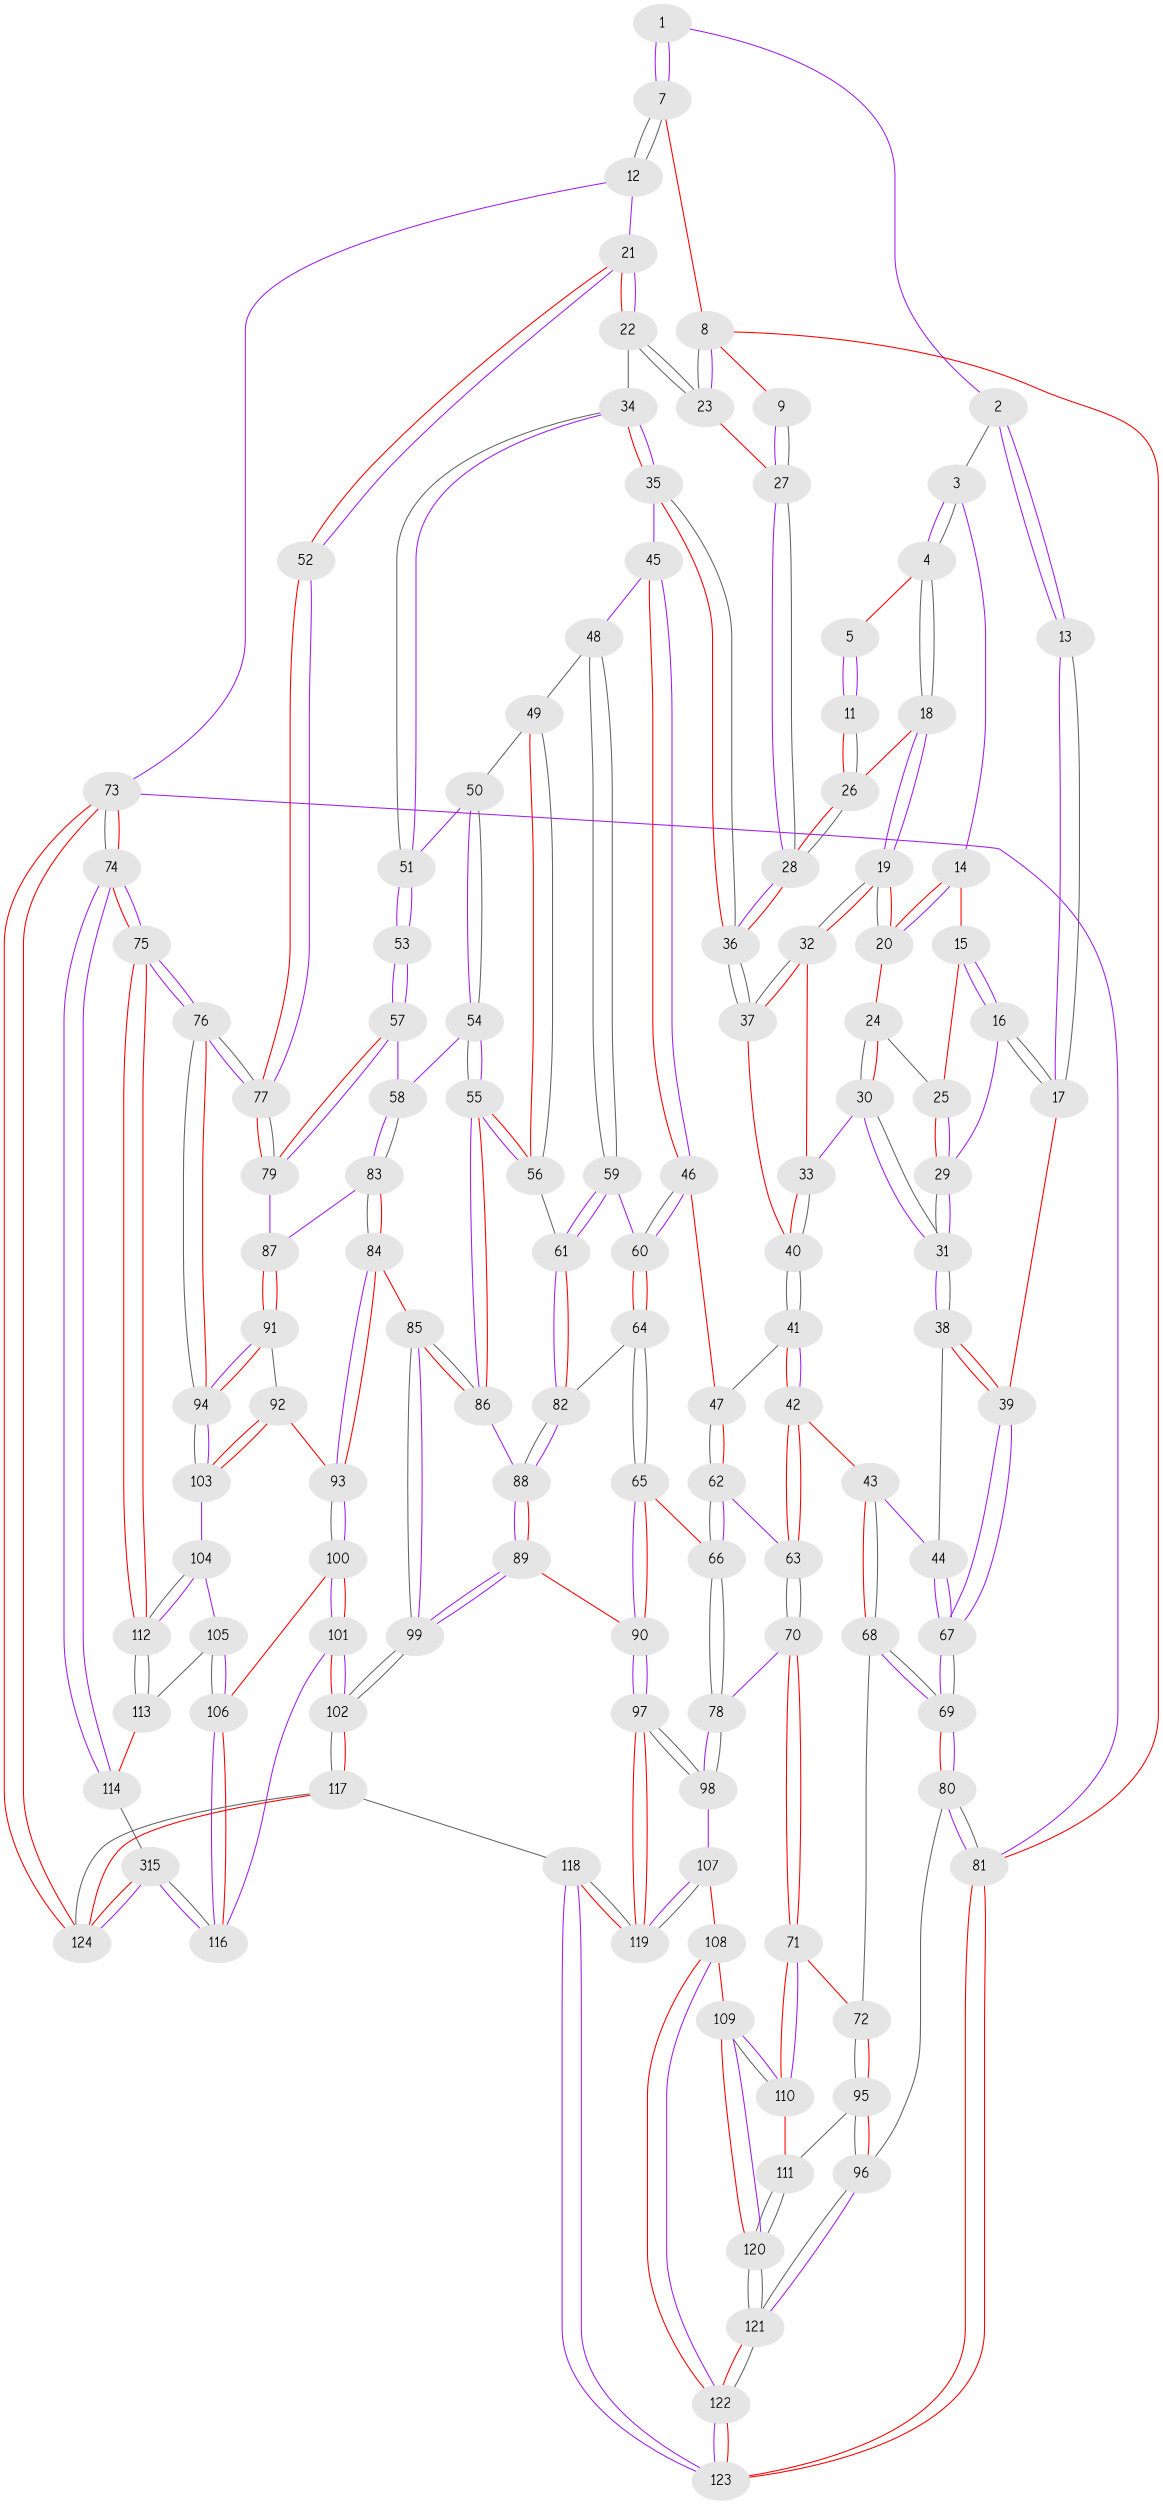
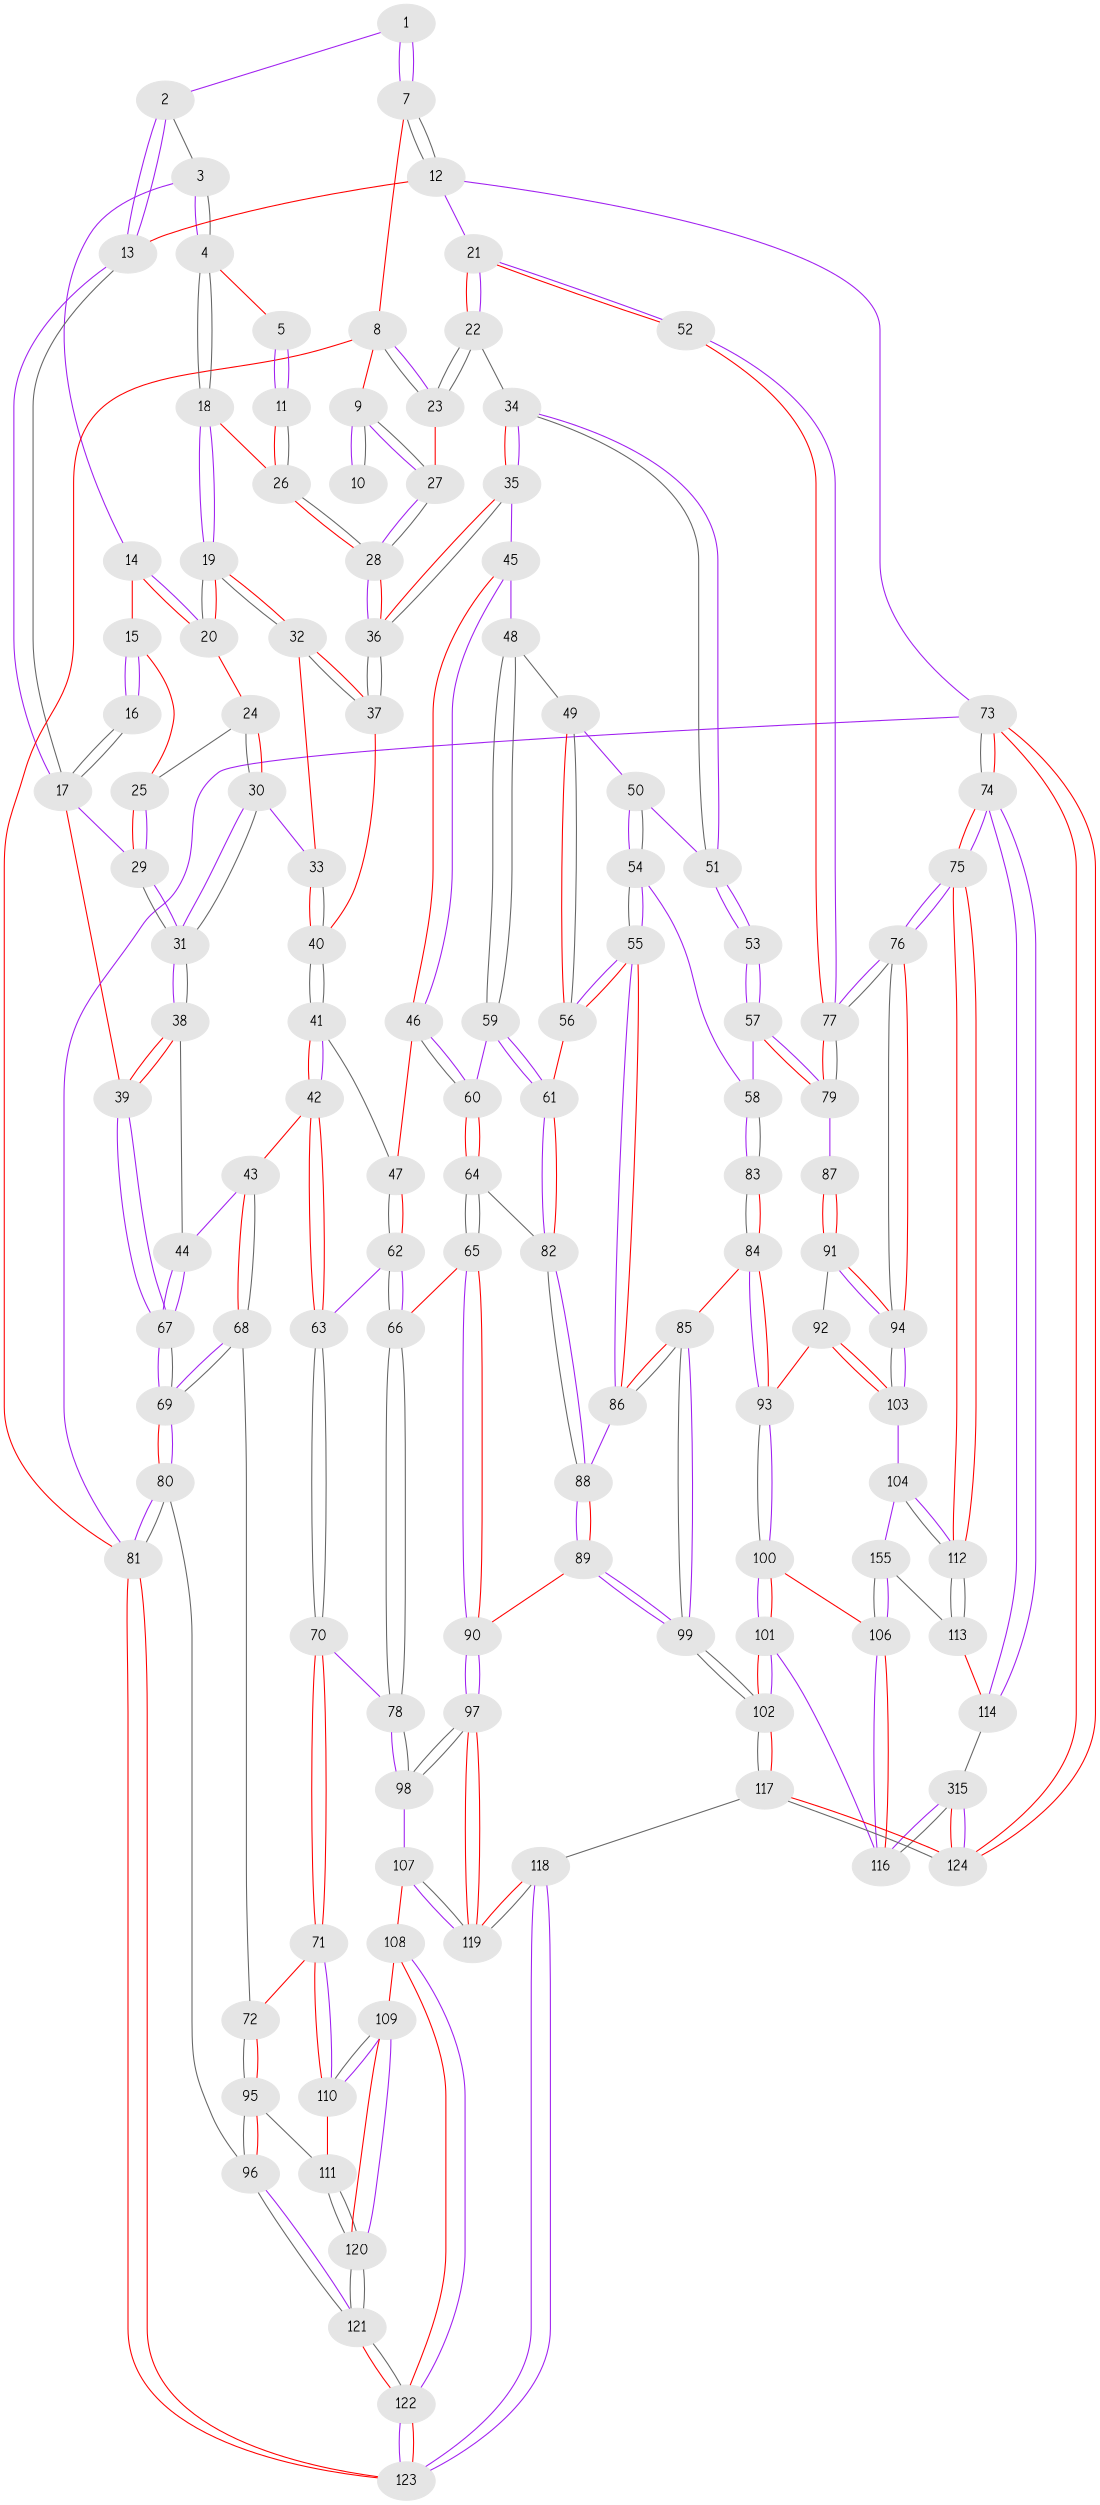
  graph {
    fontname="Comic Neue"
    node [color=gray90 fontname="Comic Neue" style=filled]
    edge [color=purple fontname="Comic Neue"]
    1
    2
    7
    3
    13
    8
    12
    4
    14
    17
    5
    18
    15
    20
    11
    26
    19
    9
    23
    81
    21
    73
+   10
    27
    28
    22
    52
    74
    124
    39
    123
    16
    25
    24
    29
    31
    67
    32
    33
    37
    30
    34
    77
    35
    51
    36
    38
    40
    44
    41
    45
    53
    46
    48
    69
    42
    47
    43
    63
    62
    68
    70
    72
    60
    49
    59
    64
    66
    50
    56
    61
    54
    55
    58
    57
    79
    86
    83
    88
    82
    87
    84
    65
    78
    71
    90
    97
    98
    80
    95
    96
    110
    111
    75
    114
    76
    112
    n98 [label=315]
    94
    113
    103
    107
    91
    121
    89
    85
    93
    99
    100
    102
    92
    119
    104
    101
    106
    120
    122
    108
    117
    116
    118
-   105
+   105 [label=155]
    109
    1 -- 2
    1 -- 7
    1 -- 7
    2 -- 3 [color=gray40]
    2 -- 13
    2 -- 13
    7 -- 8 [color=red]
    7 -- 12 [color=gray40]
    7 -- 12 [color=gray40]
    3 -- 4
    3 -- 4 [color=gray40]
    3 -- 14
    13 -- 17
    13 -- 17 [color=gray40]
    8 -- 9 [color=red]
    8 -- 23 [color=gray40]
    8 -- 23
    8 -- 81 [color=red]
+   12 -- 13 [color=red]
    12 -- 21
    12 -- 73
    4 -- 5 [color=red]
    4 -- 18 [color=gray40]
    4 -- 18 [color=gray40]
    14 -- 15 [color=red]
    14 -- 20 [color=red]
    14 -- 20
    17 -- 39 [color=red]
    5 -- 11
    5 -- 11
    18 -- 26 [color=red]
    18 -- 19
    18 -- 19
    15 -- 16
    15 -- 16
    15 -- 25 [color=red]
    20 -- 24 [color=red]
    11 -- 26 [color=red]
    11 -- 26 [color=gray40]
    26 -- 28 [color=red]
    26 -- 28 [color=gray40]
    19 -- 20 [color=gray40]
    19 -- 20 [color=red]
    19 -- 32 [color=gray40]
    19 -- 32 [color=red]
+   9 -- 10
+   9 -- 10 [color=gray40]
    9 -- 27
    9 -- 27 [color=gray40]
    23 -- 27 [color=red]
    81 -- 123 [color=red]
    81 -- 123 [color=red]
    21 -- 22 [color=red]
    21 -- 22
    21 -- 52 [color=red]
    21 -- 52
    73 -- 81
    73 -- 74 [color=gray40]
    73 -- 74 [color=red]
    73 -- 124 [color=red]
    73 -- 124 [color=red]
    27 -- 28
    27 -- 28 [color=gray40]
    28 -- 36
    28 -- 36 [color=red]
    22 -- 23 [color=gray40]
    22 -- 23 [color=gray40]
    22 -- 34 [color=gray40]
    52 -- 77 [color=red]
    52 -- 77
    74 -- 75 [color=red]
    74 -- 75
    74 -- 114
    74 -- 114
    39 -- 67
    39 -- 67
    16 -- 17 [color=gray40]
    16 -- 17 [color=gray40]
-   16 -- 29
+   17 -- 29
    25 -- 29 [color=red]
    25 -- 29
    24 -- 25 [color=gray40]
    24 -- 30 [color=gray40]
    24 -- 30 [color=red]
    29 -- 31 [color=gray40]
    29 -- 31
    31 -- 38
    31 -- 38 [color=gray40]
    67 -- 69
    67 -- 69 [color=gray40]
    32 -- 33 [color=red]
    32 -- 37 [color=gray40]
    32 -- 37 [color=red]
    33 -- 40 [color=red]
    33 -- 40 [color=gray40]
    37 -- 40 [color=red]
    30 -- 31
    30 -- 31 [color=gray40]
    30 -- 33
    34 -- 35 [color=red]
    34 -- 35
    34 -- 51 [color=gray40]
    34 -- 51
    77 -- 79 [color=red]
    77 -- 79 [color=gray40]
    35 -- 36 [color=red]
    35 -- 36 [color=gray40]
    35 -- 45
    51 -- 53
    51 -- 53
    36 -- 37 [color=gray40]
    36 -- 37 [color=gray40]
    38 -- 39 [color=red]
    38 -- 39 [color=red]
    38 -- 44 [color=gray40]
    40 -- 41 [color=gray40]
    40 -- 41 [color=gray40]
    44 -- 67
    44 -- 67
    41 -- 42 [color=red]
    41 -- 42
    41 -- 47 [color=gray40]
    45 -- 46 [color=red]
    45 -- 46
    45 -- 48
    53 -- 57
    53 -- 57
    46 -- 47 [color=red]
    46 -- 60 [color=gray40]
    46 -- 60
    48 -- 49 [color=gray40]
    48 -- 59 [color=gray40]
    48 -- 59 [color=gray40]
    69 -- 80 [color=red]
    69 -- 80
    42 -- 43 [color=red]
    42 -- 63 [color=red]
    42 -- 63 [color=red]
    47 -- 62 [color=gray40]
    47 -- 62 [color=red]
    43 -- 44
    43 -- 68 [color=red]
    43 -- 68 [color=gray40]
    63 -- 70 [color=gray40]
    63 -- 70 [color=gray40]
    62 -- 63
    62 -- 66 [color=gray40]
    62 -- 66
    68 -- 69
    68 -- 69 [color=gray40]
    68 -- 72 [color=gray40]
    70 -- 78
    70 -- 71 [color=red]
    70 -- 71 [color=red]
    72 -- 95 [color=gray40]
    72 -- 95 [color=red]
    60 -- 64 [color=red]
    60 -- 64 [color=red]
-   49 -- 50 [color=gray40]
+   49 -- 50
    49 -- 56 [color=red]
    49 -- 56 [color=gray40]
    59 -- 60
    59 -- 61
    59 -- 61
    64 -- 82 [color=gray40]
    64 -- 65 [color=gray40]
    64 -- 65 [color=gray40]
    66 -- 78 [color=gray40]
    66 -- 78 [color=gray40]
    50 -- 51
    50 -- 54
    50 -- 54 [color=gray40]
-   56 -- 61 [color=gray40]
+   56 -- 61 [color=red]
    61 -- 82
    61 -- 82 [color=red]
    54 -- 55 [color=gray40]
    54 -- 55
    54 -- 58
    55 -- 56
    55 -- 56 [color=red]
    55 -- 86
    55 -- 86 [color=red]
    58 -- 83
    58 -- 83 [color=gray40]
    57 -- 58
    57 -- 79 [color=red]
    57 -- 79
    79 -- 87
    86 -- 88
-   83 -- 87
    83 -- 84 [color=gray40]
    83 -- 84 [color=red]
    88 -- 89
    88 -- 89 [color=red]
    82 -- 88 [color=gray40]
    82 -- 88
    87 -- 91 [color=red]
    87 -- 91 [color=red]
    84 -- 85 [color=red]
    84 -- 93
    84 -- 93 [color=red]
    65 -- 66 [color=red]
    65 -- 90
    65 -- 90 [color=red]
    78 -- 98
    78 -- 98 [color=gray40]
    71 -- 72 [color=red]
    71 -- 110 [color=red]
    71 -- 110
    90 -- 97
    90 -- 97
    97 -- 98 [color=gray40]
    97 -- 98 [color=gray40]
    97 -- 119 [color=red]
    97 -- 119 [color=red]
    98 -- 107
    80 -- 81
    80 -- 81 [color=gray40]
    80 -- 96 [color=gray40]
    95 -- 96 [color=gray40]
    95 -- 96 [color=red]
    95 -- 111 [color=gray40]
    96 -- 121 [color=gray40]
    96 -- 121
    110 -- 111 [color=red]
    111 -- 120 [color=gray40]
    111 -- 120 [color=gray40]
    75 -- 76
    75 -- 76
    75 -- 112 [color=red]
    75 -- 112 [color=red]
    114 -- n98 [color=gray40]
    76 -- 77
    76 -- 77 [color=gray40]
    76 -- 94 [color=gray40]
    76 -- 94 [color=red]
    112 -- 113 [color=gray40]
    112 -- 113 [color=gray40]
    n98 -- 124 [color=red]
    n98 -- 124
    n98 -- 116
    n98 -- 116 [color=gray40]
    94 -- 103 [color=gray40]
    94 -- 103
    113 -- 114 [color=red]
    103 -- 104
    107 -- 119
    107 -- 119 [color=gray40]
    107 -- 108 [color=red]
    91 -- 94
    91 -- 94 [color=red]
    91 -- 92 [color=gray40]
    121 -- 122 [color=red]
    121 -- 122 [color=gray40]
    89 -- 90 [color=red]
    89 -- 99
    89 -- 99
    85 -- 86 [color=red]
    85 -- 86 [color=gray40]
    85 -- 99 [color=gray40]
    85 -- 99
    93 -- 100 [color=gray40]
    93 -- 100
    99 -- 102 [color=gray40]
    99 -- 102 [color=gray40]
    100 -- 101
    100 -- 101 [color=red]
    100 -- 106 [color=red]
    102 -- 117 [color=gray40]
    102 -- 117 [color=red]
    92 -- 103 [color=red]
    92 -- 103 [color=red]
    92 -- 93 [color=red]
    104 -- 112 [color=gray40]
    104 -- 112
    104 -- 105
    101 -- 102 [color=red]
    101 -- 102
    101 -- 116
    106 -- 116
    106 -- 116 [color=red]
    120 -- 121 [color=gray40]
    120 -- 121 [color=gray40]
    122 -- 123
    122 -- 123 [color=red]
    108 -- 122 [color=red]
    108 -- 122
    108 -- 109 [color=red]
    117 -- 124 [color=gray40]
    117 -- 124 [color=red]
    117 -- 118 [color=gray40]
    118 -- 123
    118 -- 123
    118 -- 119 [color=red]
    118 -- 119 [color=gray40]
    105 -- 113 [color=gray40]
    105 -- 106 [color=gray40]
    105 -- 106
    109 -- 110 [color=gray40]
    109 -- 110
    109 -- 120 [color=red]
    109 -- 120
  }
